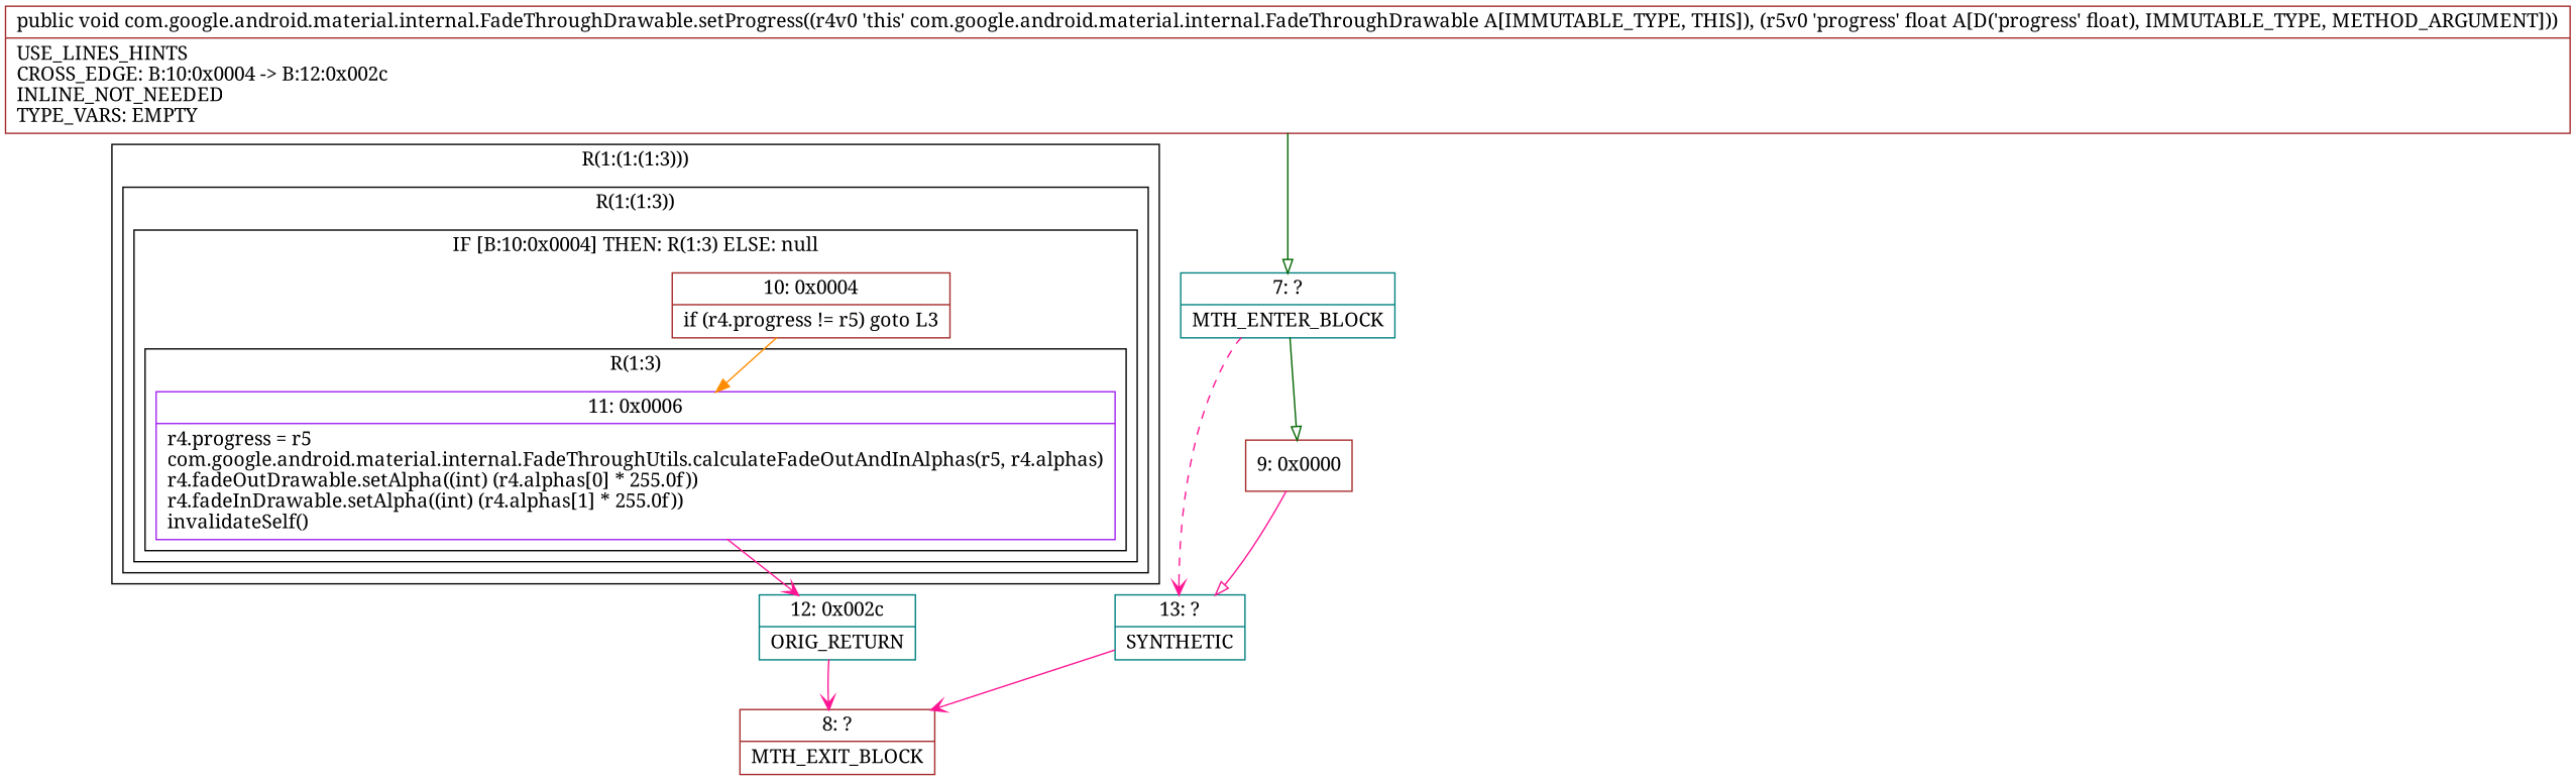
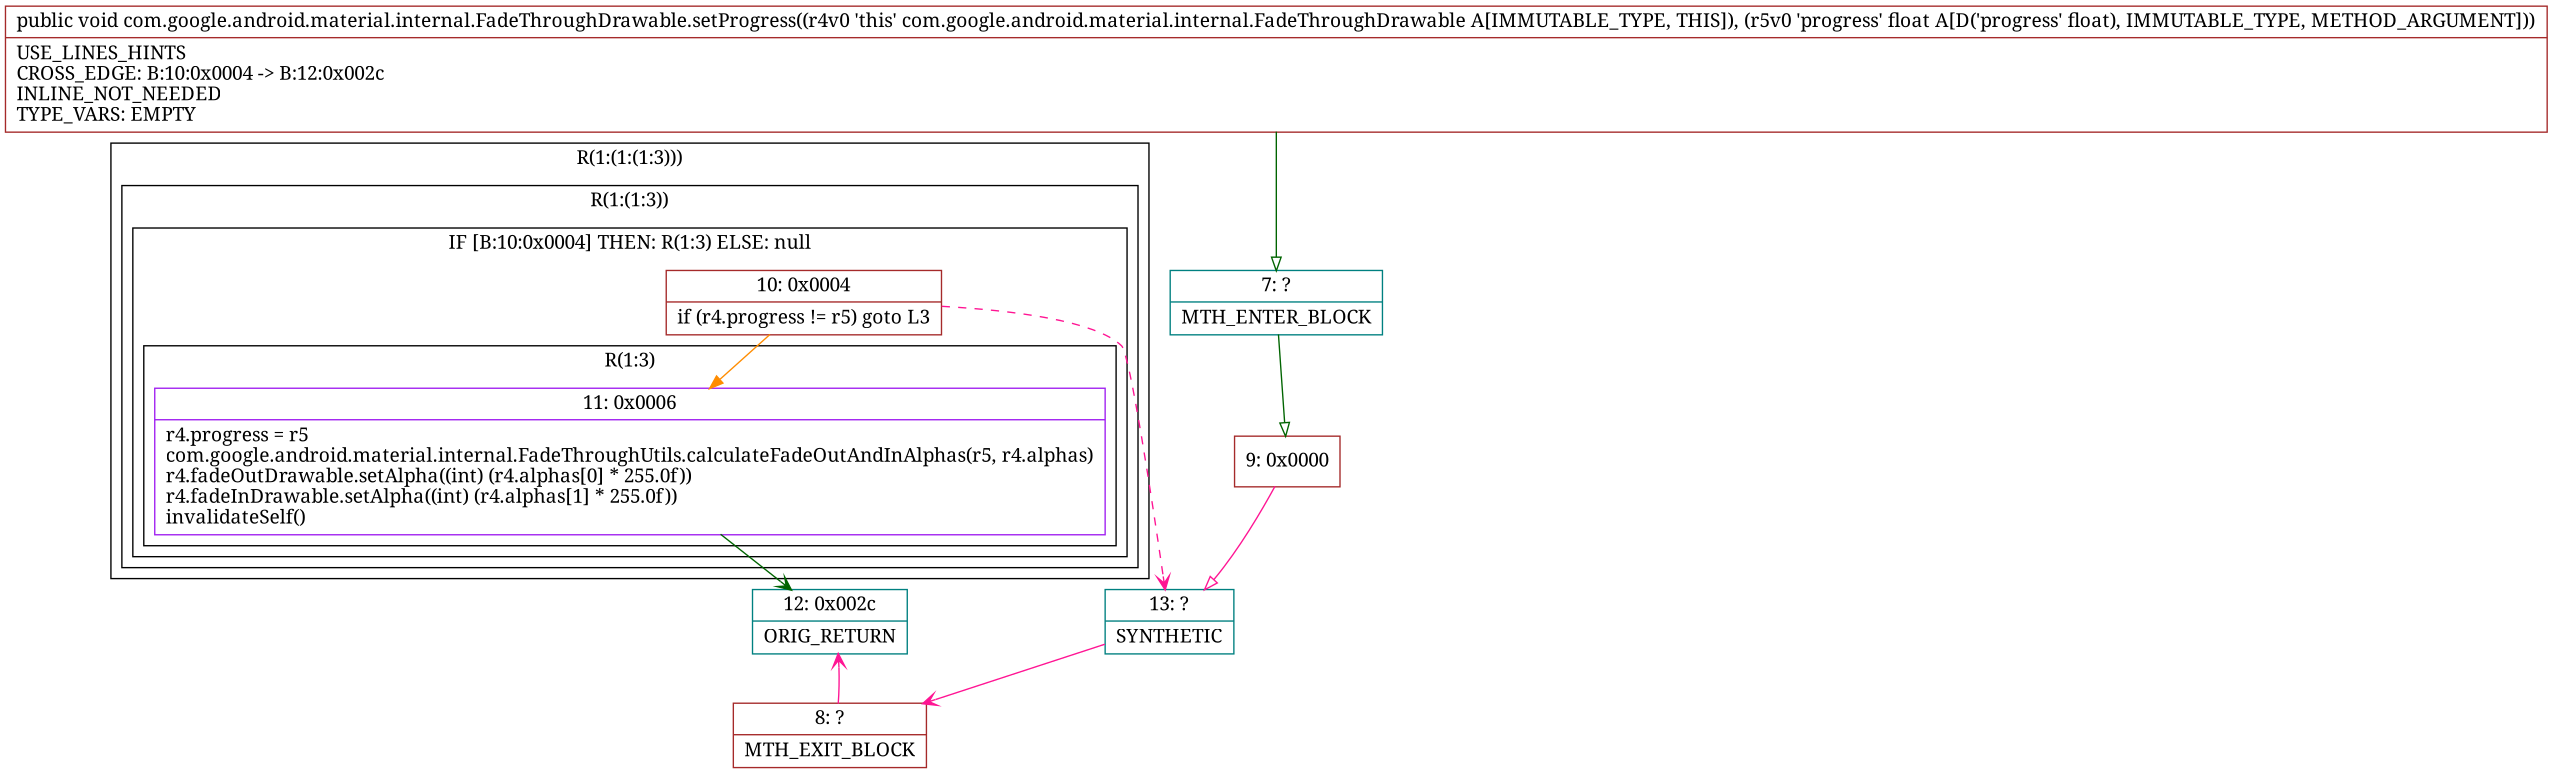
  digraph {
    fontname="Noto Serif"
    node [color=brown fontname="Noto Serif" shape=record]
    edge [arrowhead=vee color=deeppink fontname="Noto Serif"]
    n1 [color=purple label="{11\:\ 0x0006|r4.progress = r5\lcom.google.android.material.internal.FadeThroughUtils.calculateFadeOutAndInAlphas(r5, r4.alphas)\lr4.fadeOutDrawable.setAlpha((int) (r4.alphas[0] * 255.0f))\lr4.fadeInDrawable.setAlpha((int) (r4.alphas[1] * 255.0f))\linvalidateSelf()\l}"]
    n2 [label="{10\:\ 0x0004|if (r4.progress != r5) goto L3\l}"]
    n3 [color=teal label="{12\:\ 0x002c|ORIG_RETURN\l}"]
    n4 [color=teal label="{13\:\ ?|SYNTHETIC\l}"]
    n5 [label="{8\:\ ?|MTH_EXIT_BLOCK\l}"]
    n6 [color=teal label="{7\:\ ?|MTH_ENTER_BLOCK\l}"]
    n7 [label="{9\:\ 0x0000}"]
    n8 [label="{public void com.google.android.material.internal.FadeThroughDrawable.setProgress((r4v0 'this' com.google.android.material.internal.FadeThroughDrawable A[IMMUTABLE_TYPE, THIS]), (r5v0 'progress' float A[D('progress' float), IMMUTABLE_TYPE, METHOD_ARGUMENT]))  | USE_LINES_HINTS\lCROSS_EDGE: B:10:0x0004 \-\> B:12:0x002c\lINLINE_NOT_NEEDED\lTYPE_VARS: EMPTY\l}"]
    subgraph cluster_1 {
      label="R(1:(1:(1:3)))"
      subgraph cluster_2 {
        label="R(1:(1:3))"
        subgraph cluster_3 {
          label="IF [B:10:0x0004] THEN: R(1:3) ELSE: null"
          n2
          subgraph cluster_4 {
            label="R(1:3)"
            n1
          }
        }
      }
    }
-   n1 -> n3
+   n1 -> n3 [color=darkgreen]
    n2 -> n1 [arrowhead=normal color=darkorange]
-   n6 -> n4 [style=dashed]
-   n3 -> n5
+   n2 -> n4 [style=dashed]
+   n5 -> n3
    n4 -> n5
    n6 -> n7 [arrowhead=onormal color=darkgreen]
    n7 -> n4 [arrowhead=onormal]
    n8 -> n6 [arrowhead=onormal color=darkgreen]
  }
